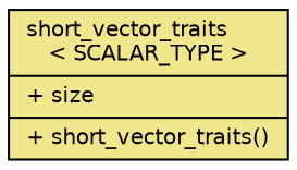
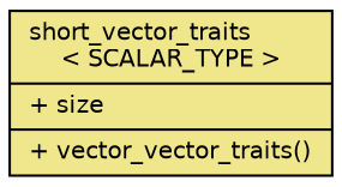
  digraph {
-   n1 [color=black fillcolor=khaki fontcolor=black fontname=Helvetica fontsize=10 height=0.2 label="{short_vector_traits\l\< SCALAR_TYPE \>\n|+ size\l|+ short_vector_traits()\l}" shape=record style=filled width=0.4]
+   n1 [color=black fillcolor=khaki fontcolor=black fontname=Helvetica fontsize=10 height=0.2 label="{short_vector_traits\l\< SCALAR_TYPE \>\n|+ size\l|+ vector_vector_traits()\l}" shape=record style=filled width=0.4]
  }
